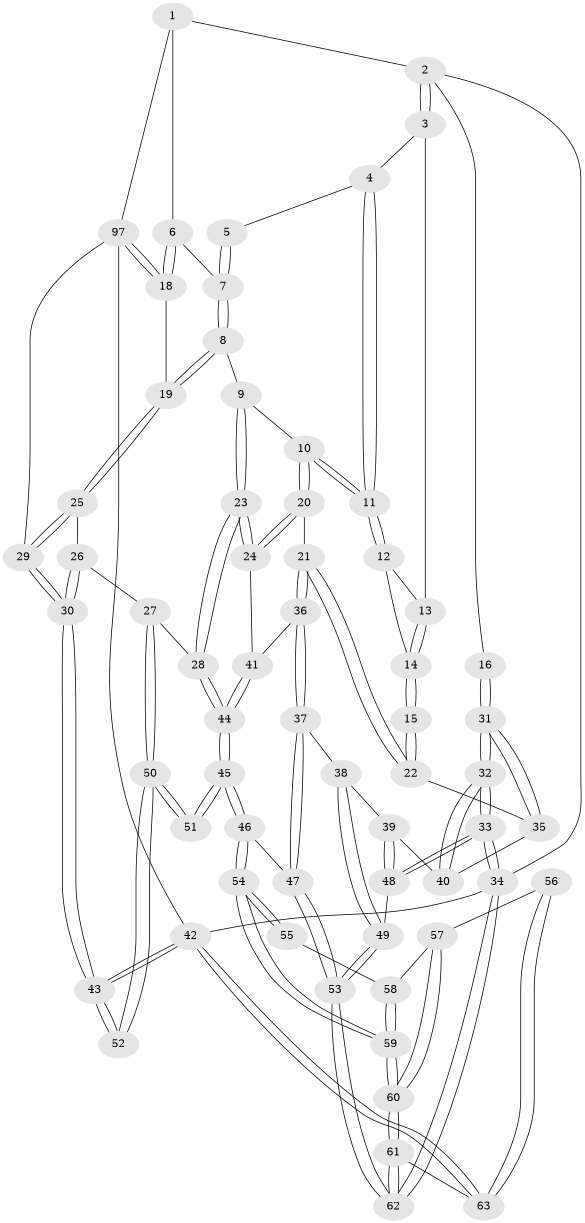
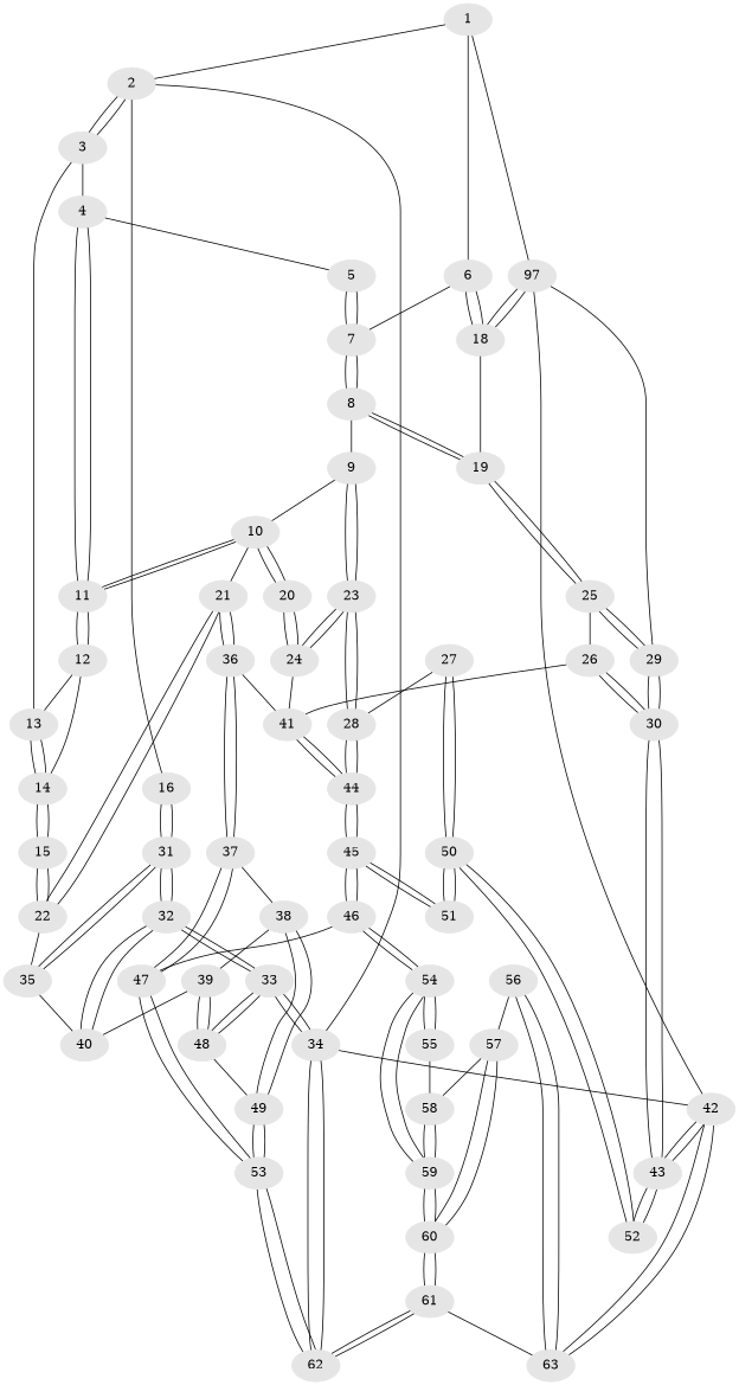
  graph {
    node [color=gray90 style=filled]
    1
    2
    6
    n4 [label=97]
    3
    16
    34
    7
    18
    29
    42
    4
    13
    31
    62
    5
    11
    14
    12
    8
    19
    9
    10
    23
    25
    20
    24
    28
    21
    15
    22
    35
    32
    30
    43
    63
    26
    36
    41
    37
    40
    44
    27
    50
    52
    51
    45
    33
    48
    49
    38
    47
    39
    53
    46
    54
    55
    59
    56
    57
    58
    60
    61
    1 -- 2
    1 -- 6
    1 -- n4
    2 -- 3
    2 -- 3
    2 -- 16
    2 -- 34
    6 -- 7
    6 -- 18
    6 -- 18
    n4 -- 18
    n4 -- 18
    n4 -- 29
    n4 -- 42
    3 -- 4
    3 -- 13
    16 -- 31
    16 -- 31
    34 -- 42
    34 -- 62
    34 -- 62
    7 -- 8
    7 -- 8
    18 -- 19
    29 -- 30
    29 -- 30
    42 -- 43
    42 -- 43
    42 -- 63
    42 -- 63
    4 -- 5
    4 -- 11
    4 -- 11
    13 -- 14
    13 -- 14
    31 -- 35
    31 -- 35
    31 -- 32
    31 -- 32
    5 -- 7
    5 -- 7
    11 -- 12
    11 -- 12
    14 -- 15
    14 -- 15
    12 -- 13
    12 -- 14
    8 -- 19
    8 -- 19
    8 -- 9
    19 -- 25
    19 -- 25
    9 -- 10
    9 -- 23
    9 -- 23
    10 -- 11
    10 -- 11
    10 -- 20
    10 -- 20
    23 -- 24
    23 -- 24
    23 -- 28
    23 -- 28
    25 -- 29
    25 -- 29
    25 -- 26
    20 -- 24
    20 -- 24
-   20 -- 21
+   10 -- 21
    24 -- 41
    28 -- 44
    28 -- 44
    21 -- 22
    21 -- 22
    21 -- 36
    21 -- 36
    15 -- 22
    15 -- 22
    22 -- 35
    35 -- 40
    32 -- 40
    32 -- 40
    32 -- 33
    32 -- 33
    30 -- 43
    30 -- 43
    43 -- 52
    43 -- 52
    26 -- 30
    26 -- 30
-   26 -- 27
+   26 -- 41
    36 -- 41
    36 -- 37
    36 -- 37
    41 -- 44
    41 -- 44
    37 -- 38
    37 -- 47
    37 -- 47
    44 -- 45
    44 -- 45
    27 -- 28
    27 -- 50
    27 -- 50
    50 -- 52
    50 -- 52
    50 -- 51
    50 -- 51
    45 -- 51
    45 -- 51
    45 -- 46
    45 -- 46
    33 -- 34
    33 -- 34
    33 -- 48
    33 -- 48
    48 -- 49
    49 -- 53
    49 -- 53
    38 -- 49
    38 -- 49
    38 -- 39
    47 -- 53
    47 -- 53
    39 -- 40
    39 -- 48
    39 -- 48
    53 -- 62
    53 -- 62
    46 -- 47
    46 -- 54
    46 -- 54
    54 -- 55
    54 -- 55
    54 -- 59
    54 -- 59
    55 -- 58
    59 -- 60
    59 -- 60
    56 -- 63
    56 -- 63
    56 -- 57
    57 -- 58
    57 -- 60
    57 -- 60
    58 -- 59
    58 -- 59
    60 -- 61
    60 -- 61
    61 -- 62
    61 -- 62
    61 -- 63
  }
